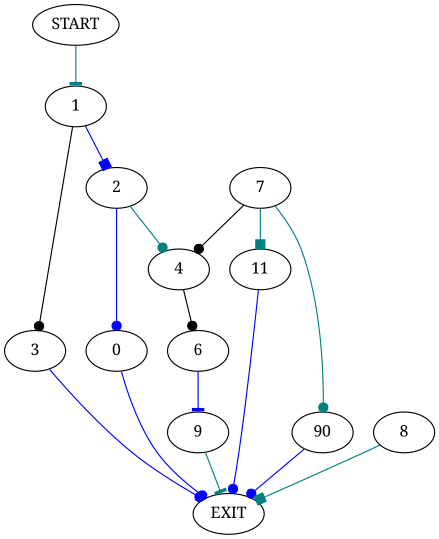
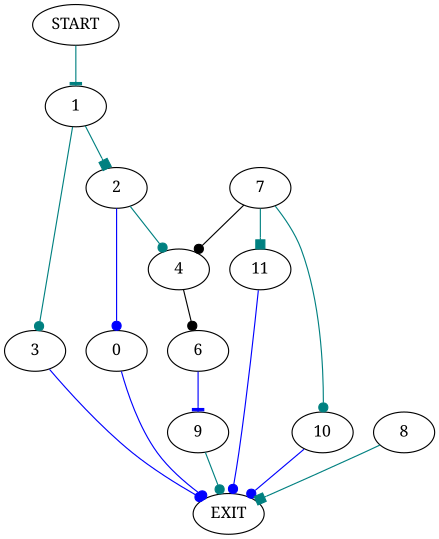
  digraph {
    fontname="Noto Serif"
    node [fontname="Noto Serif"]
    edge [arrowhead=dot color=blue fontname="Noto Serif"]
    n1 [label=START]
    1
    2
    3
    n5 [label=EXIT]
    4
    n7 [label=0]
    6
    9
    7
-   10 [label=90]
+   10
    11
    8
    n1 -> 1 [arrowhead=tee color=teal]
-   1 -> 2 [arrowhead=box]
-   1 -> 3 [color=black]
+   1 -> 2 [arrowhead=box color=teal]
+   1 -> 3 [color=teal]
    2 -> 4 [color=teal]
    2 -> n7
    3 -> n5
    4 -> 6 [color=black]
    n7 -> n5
    6 -> 9 [arrowhead=tee]
-   9 -> n5 [arrowhead=tee color=teal]
+   9 -> n5 [color=teal]
    7 -> 4 [color=black]
    7 -> 10 [color=teal]
    7 -> 11 [arrowhead=box color=teal]
    10 -> n5
    11 -> n5
    8 -> n5 [arrowhead=box color=teal]
  }
